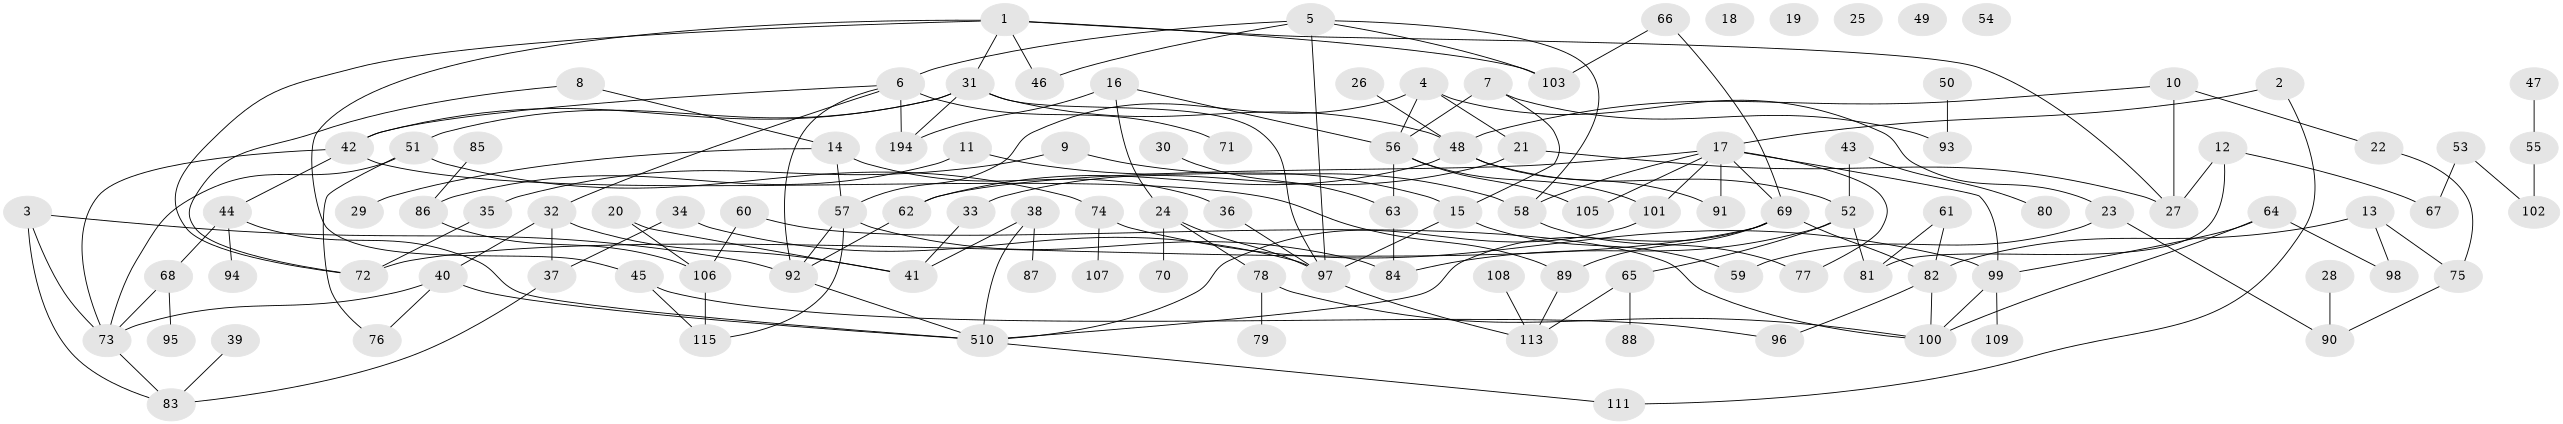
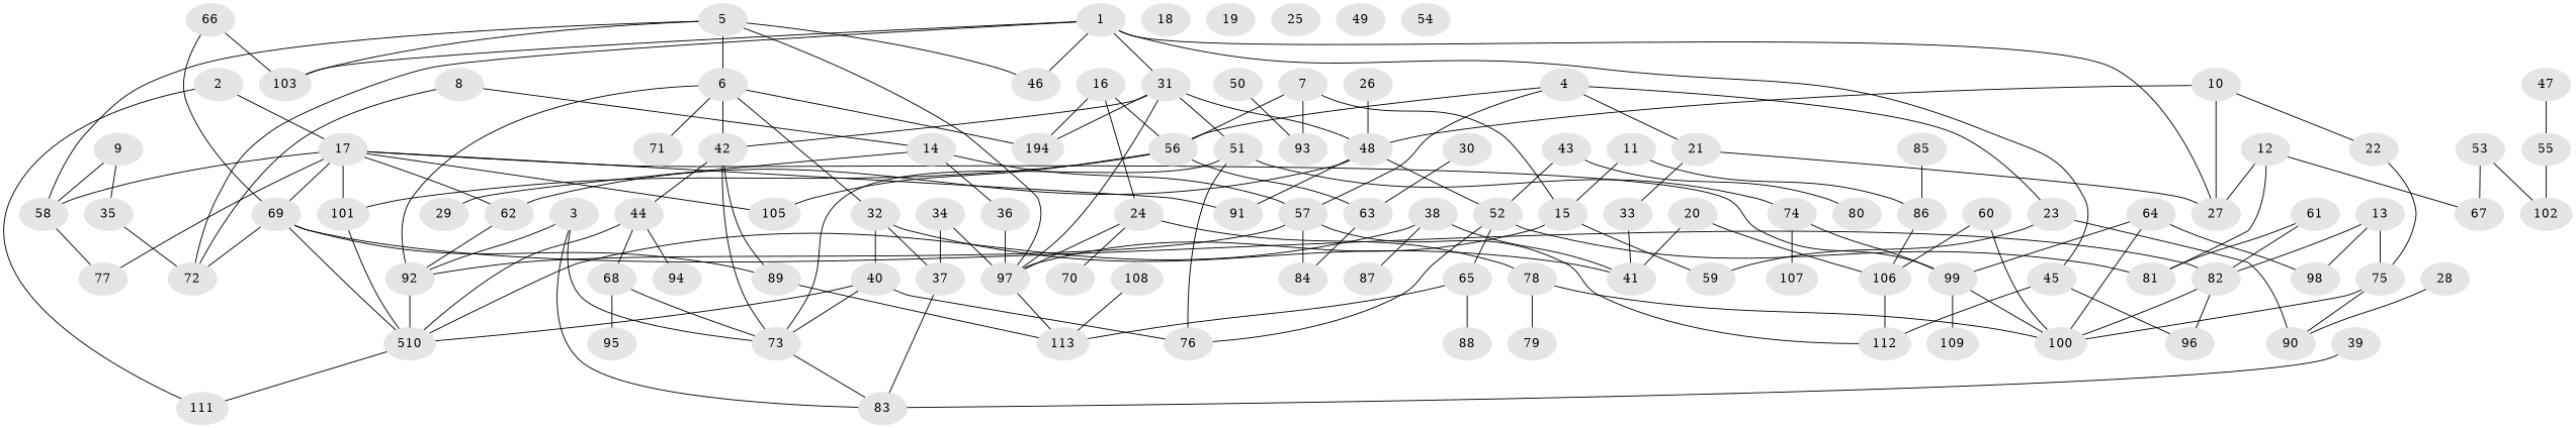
  graph {
    node [color=gray90 style=filled]
    1
    27
    31
    45
    46
    72
    103
    97
    42
    n10 [label=194]
    48
    51
    96
-   112 [label=115]
+   112
    2
    17
    111
    58
    62
    69
    77
    91
    99
    101
    105
    3
    73
    83
    92
    n30 [label=510]
    4
    21
    23
    56
    57
    33
    59
    90
    63
    84
    5
    6
    32
    71
    113
    41
    37
    40
    44
    89
    7
    15
    93
    8
    14
    29
    36
    9
    35
    10
    22
    75
    52
    11
    86
    106
    12
    67
    81
    13
    82
    98
    100
    16
    24
    70
    78
    109
    18
    19
    20
    79
    25
    26
    28
    30
    76
    74
    34
    38
    87
    39
    94
    68
    43
    80
    65
    47
    55
    102
    49
    50
    107
    88
    53
    54
    60
    61
    64
    66
    95
    85
    108
    1 -- 27
    1 -- 31
    1 -- 45
    1 -- 46
    1 -- 72
    1 -- 103
    31 -- 97
    31 -- 42
    31 -- n10
    31 -- 48
    31 -- 51
    45 -- 96
    45 -- 112
    97 -- 113
    42 -- 73
    42 -- 44
    42 -- 89
    48 -- 62
    48 -- 91
    48 -- 52
    51 -- 73
    51 -- 76
    51 -- 74
    2 -- 17
    2 -- 111
    17 -- 58
    17 -- 62
    17 -- 69
    17 -- 77
    17 -- 91
    17 -- 99
    17 -- 101
    17 -- 105
    58 -- 77
    62 -- 92
    69 -- 72
    69 -- n30
    69 -- 89
    69 -- 82
    99 -- 100
    99 -- 109
    101 -- n30
    3 -- 73
    3 -- 83
    3 -- 92
    73 -- 83
    92 -- n30
    n30 -- 111
    4 -- 21
    4 -- 23
    4 -- 56
    4 -- 57
    21 -- 27
    21 -- 33
    23 -- 59
    23 -- 90
    56 -- 101
    56 -- 105
    56 -- 63
    57 -- 112
    57 -- 92
    57 -- 84
    33 -- 41
    63 -- 84
    5 -- 46
    5 -- 103
    5 -- 97
    5 -- 58
    5 -- 6
    6 -- 42
    6 -- n10
    6 -- 92
    6 -- 32
    6 -- 71
    32 -- 41
    32 -- 37
    32 -- 40
    37 -- 83
    40 -- 73
    40 -- n30
    40 -- 76
    44 -- n30
    44 -- 94
    44 -- 68
    89 -- 113
    7 -- 56
    7 -- 15
    7 -- 93
    15 -- 97
    15 -- 59
    8 -- 72
    8 -- 14
    14 -- 57
    14 -- 29
    14 -- 36
    36 -- 97
    9 -- 58
    9 -- 35
    35 -- 72
    10 -- 27
    10 -- 48
    10 -- 22
    22 -- 75
    75 -- 90
+   75 -- 100
    52 -- 81
-   52 -- 84
+   52 -- 76
    52 -- 65
    11 -- 15
    11 -- 86
    86 -- 106
    106 -- 112
    12 -- 27
    12 -- 67
    12 -- 81
    13 -- 75
    13 -- 82
    13 -- 98
    82 -- 96
    82 -- 100
    16 -- n10
    16 -- 56
    16 -- 24
    24 -- 97
    24 -- 70
    24 -- 78
    78 -- 100
    78 -- 79
    20 -- 41
    20 -- 106
    26 -- 48
    28 -- 90
    30 -- 63
    74 -- 99
    74 -- 107
    34 -- 97
    34 -- 37
    38 -- n30
    38 -- 41
    38 -- 87
    39 -- 83
    68 -- 73
    68 -- 95
    43 -- 52
    43 -- 80
    65 -- 113
    65 -- 88
    47 -- 55
    55 -- 102
    50 -- 93
    53 -- 67
    53 -- 102
    60 -- 106
    60 -- 100
    61 -- 81
    61 -- 82
    64 -- 99
    64 -- 98
    64 -- 100
    66 -- 103
    66 -- 69
    85 -- 86
    108 -- 113
  }
